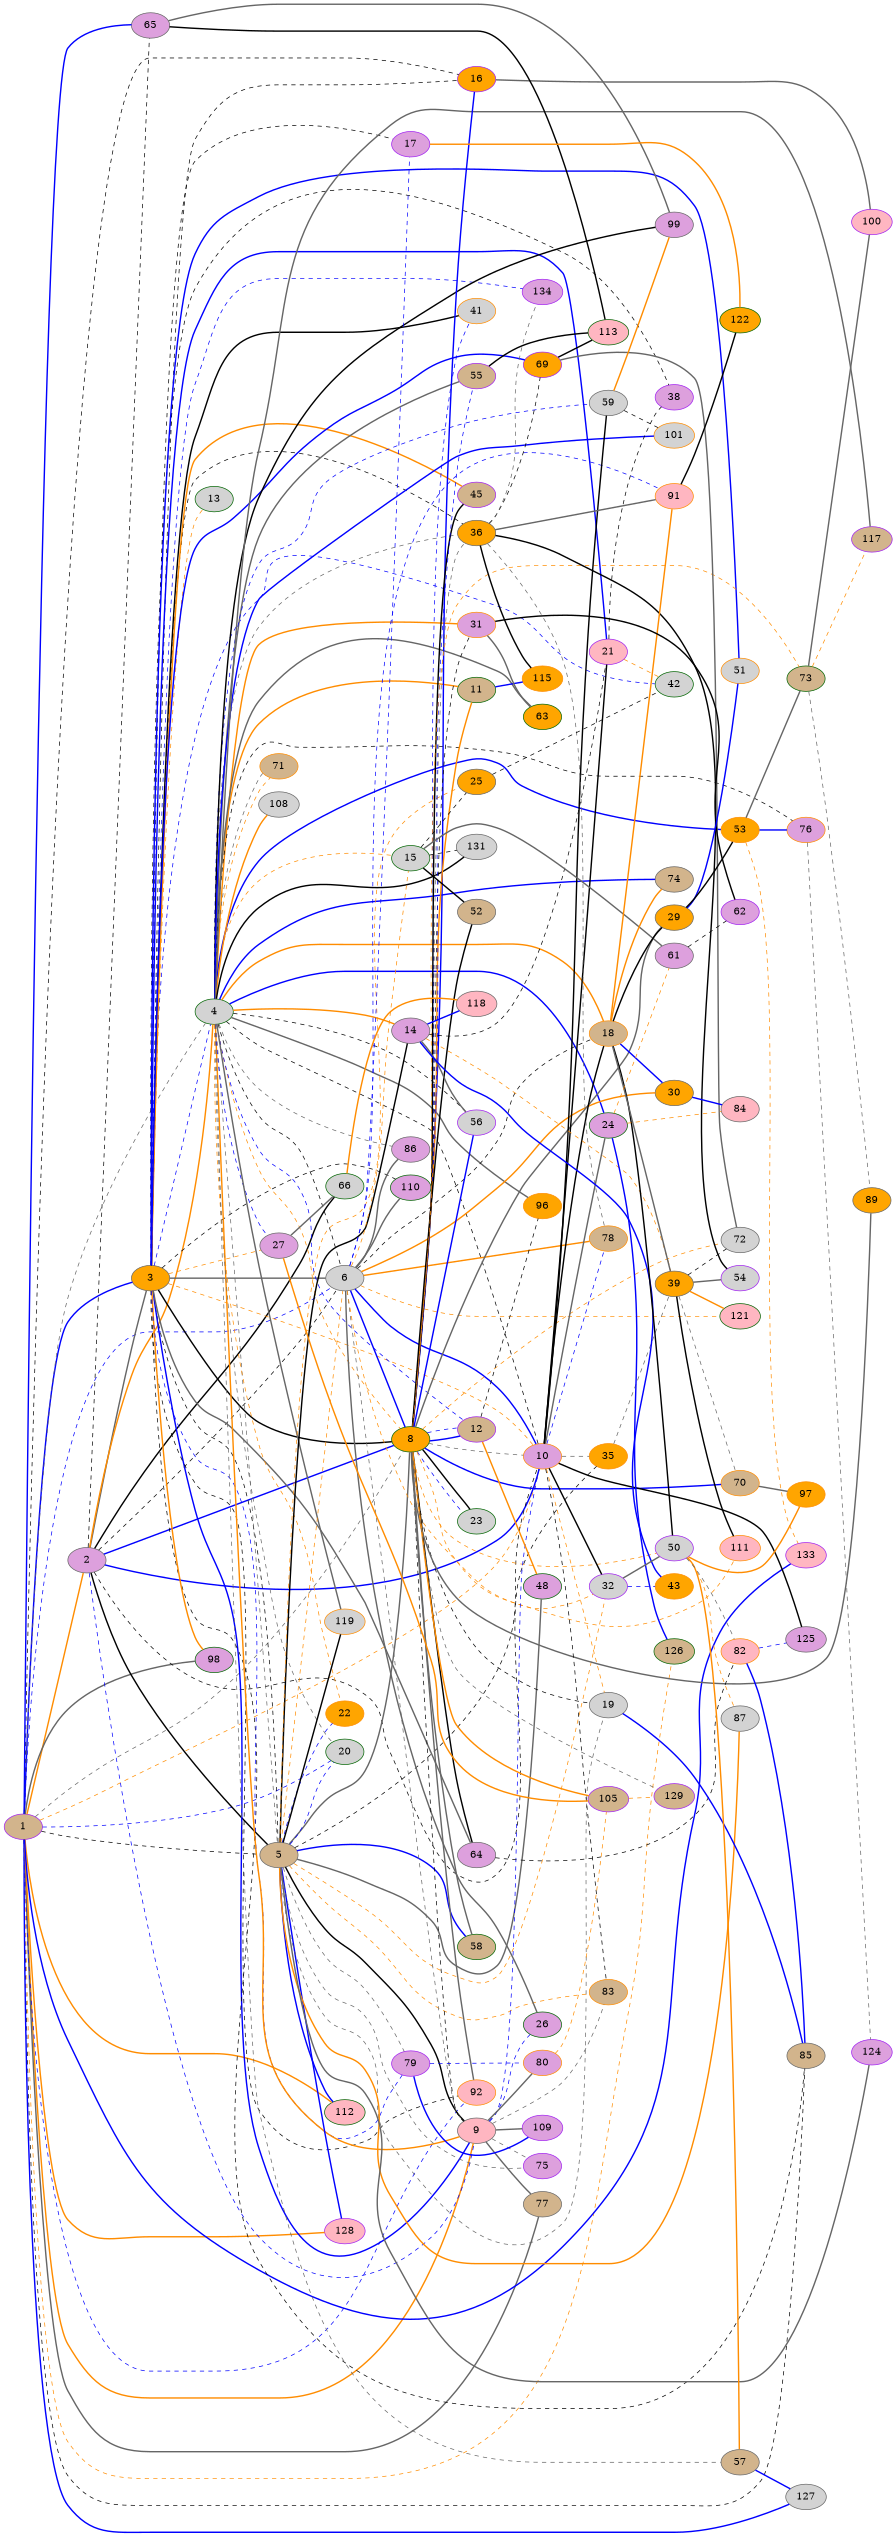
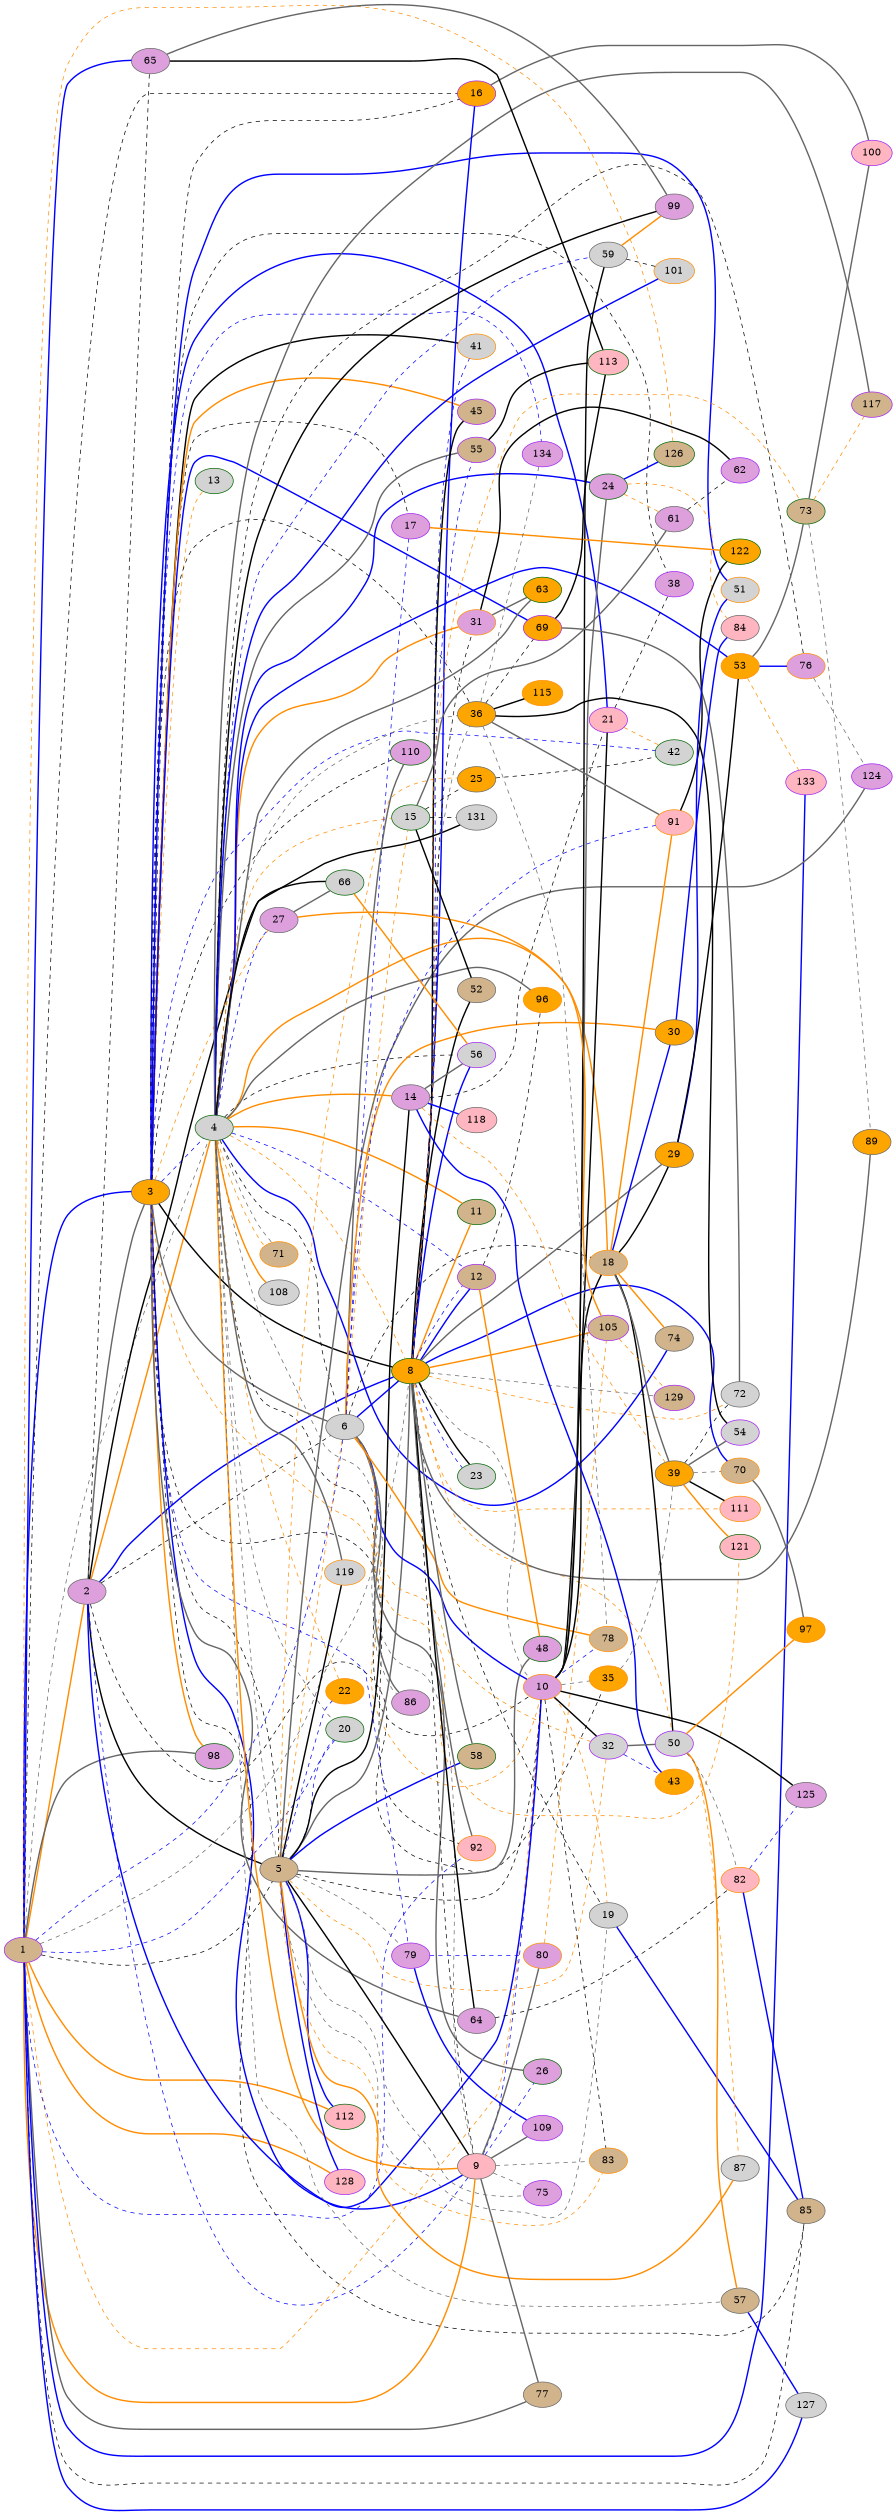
  graph {
    rankdir=LR
    node [color=gray40 fillcolor=plum style=filled]
    edge [color=black style=bold]
    1 [color=purple fillcolor=tan super="+114"]
    2
    3 [fillcolor=orange super="+7"]
    4 [color=darkgreen fillcolor=lightgrey super="+37"]
    5 [fillcolor=tan super="+132"]
    6 [fillcolor=lightgrey super="+33"]
    8 [color=darkgreen fillcolor=orange super="+46"]
    9 [fillcolor=lightpink super="+40"]
    10 [color=darkorange super="+95"]
    16 [color=purple fillcolor=orange super="+68"]
    20 [color=darkgreen fillcolor=lightgrey super="+67"]
    65
    77 [fillcolor=tan]
    85 [fillcolor=tan super="+94"]
    92 [color=darkorange fillcolor=lightpink super="+135"]
    98 [color=darkgreen]
    112 [color=darkgreen fillcolor=lightpink]
    126 [color=darkgreen fillcolor=tan]
    127 [fillcolor=lightgrey]
    128 [color=purple fillcolor=lightpink]
    133 [color=purple fillcolor=lightpink]
    35 [color=darkorange fillcolor=orange]
    66 [color=darkgreen fillcolor=lightgrey]
    13 [color=darkgreen fillcolor=lightgrey]
    17 [color=purple]
    21 [color=purple fillcolor=lightpink]
    27 [super="+47"]
    36 [fillcolor=orange super="+60"]
    38 [color=purple]
    41 [color=darkorange fillcolor=lightgrey]
    42 [color=darkgreen fillcolor=lightgrey super="+93"]
    45 [color=purple fillcolor=tan]
    51 [color=darkorange fillcolor=lightgrey]
    64
    69 [color=purple fillcolor=orange super="+88"]
    79 [color=purple]
    110 [color=darkgreen]
    134 [color=purple]
    11 [color=darkgreen fillcolor=tan]
    12 [color=purple fillcolor=tan super="+28"]
    14 [super="+34"]
    15 [color=darkgreen fillcolor=lightgrey]
    18 [color=darkorange fillcolor=tan super="+44"]
    22 [color=darkorange fillcolor=orange]
    24 [color=darkgreen]
    31 [color=darkorange]
    53 [color=darkorange fillcolor=orange]
    55 [color=purple fillcolor=tan]
    56 [color=purple fillcolor=lightgrey]
    57 [fillcolor=tan]
    59 [fillcolor=lightgrey]
    63 [color=darkgreen fillcolor=orange]
    71 [color=darkorange fillcolor=tan]
    74 [fillcolor=tan]
    76 [color=darkorange]
    86
    96 [color=darkorange fillcolor=orange]
    99 [super="+103"]
    101 [color=darkorange fillcolor=lightgrey]
    108 [fillcolor=lightgrey]
    117 [color=purple fillcolor=tan]
    119 [color=darkorange fillcolor=lightgrey]
    131 [fillcolor=lightgrey]
    19 [fillcolor=lightgrey]
    25 [fillcolor=orange]
    32 [color=purple fillcolor=lightgrey super="+81"]
    48 [color=darkgreen]
    58 [color=darkgreen fillcolor=tan]
    75 [color=purple]
    83 [color=darkorange fillcolor=tan super="+107"]
    87 [fillcolor=lightgrey]
    124 [color=purple]
    26 [color=darkgreen]
    30 [fillcolor=orange]
    78 [color=darkorange fillcolor=tan super="+102"]
    91 [color=darkorange fillcolor=lightpink super="+106"]
    121 [color=darkgreen fillcolor=lightpink]
    23 [color=darkgreen fillcolor=lightgrey]
    29 [fillcolor=orange]
    50 [color=purple fillcolor=lightgrey super="+104"]
    52 [fillcolor=tan]
    70 [color=darkorange fillcolor=tan]
    72 [fillcolor=lightgrey]
    73 [color=darkgreen fillcolor=tan super="+116"]
    89 [fillcolor=orange]
    105 [color=purple fillcolor=tan super="+120"]
    111 [color=darkorange fillcolor=lightpink]
    129 [color=purple fillcolor=tan]
    80 [color=darkorange]
    109 [color=purple]
    125
    100 [color=purple fillcolor=lightpink]
    113 [color=darkgreen fillcolor=lightpink super="+130"]
    39 [fillcolor=orange super="+49"]
    118 [fillcolor=lightpink]
    122 [color=darkgreen fillcolor=orange]
    115 [color=darkorange fillcolor=orange]
    54 [color=purple fillcolor=lightgrey]
    82 [color=darkorange fillcolor=lightpink super="+123"]
    43 [color=darkorange fillcolor=orange]
    61
    84 [fillcolor=lightpink]
    62 [color=purple]
    97 [color=darkorange fillcolor=orange]
    1 -- 2 [color=darkorange]
    1 -- 3 [color=blue weight=2]
    1 -- 4 [color=gray40 style=dashed]
    1 -- 5 [style=dashed]
    1 -- 6 [color=blue style=dashed weight=2]
    1 -- 8 [color=gray40 style=dashed]
    1 -- 9 [color=darkorange weight=2]
    1 -- 10 [color=darkorange style=dashed]
    1 -- 16 [style=dashed]
    1 -- 20 [color=blue style=dashed]
    1 -- 65 [color=blue]
    1 -- 77 [color=gray40]
    1 -- 85 [style=dashed]
    1 -- 92 [color=blue style=dashed]
    1 -- 98 [color=gray40]
    1 -- 112 [color=darkorange]
    1 -- 126 [color=darkorange style=dashed]
    1 -- 127 [color=blue]
    1 -- 128 [color=darkorange]
    1 -- 133 [color=blue]
    2 -- 3 [color=gray40 weight=2]
    2 -- 4 [color=darkorange weight=2]
    2 -- 5
    2 -- 6 [style=dashed]
    2 -- 8 [color=blue]
    2 -- 9 [color=blue style=dashed]
    2 -- 10 [color=blue weight=2]
    2 -- 65 [style=dashed]
    2 -- 35 [style=dashed]
    2 -- 66
    3 -- 4 [color=blue style=dashed weight=2]
    3 -- 5 [style=dashed weight=2]
    3 -- 6 [color=gray40 weight=3]
    3 -- 8 [weight=2]
    3 -- 9 [color=blue weight=2]
    3 -- 10 [color=darkorange style=dashed weight=2]
    3 -- 16 [style=dashed]
    3 -- 85 [style=dashed]
    3 -- 92 [style=dashed]
    3 -- 98 [color=darkorange]
    3 -- 13 [color=darkorange style=dashed weight=2]
    3 -- 17 [style=dashed]
    3 -- 21 [color=blue]
    3 -- 27 [color=darkorange style=dashed]
    3 -- 36 [style=dashed]
    3 -- 38 [style=dashed]
    3 -- 41
    3 -- 42 [color=blue style=dashed]
    3 -- 45 [color=darkorange]
    3 -- 51 [color=blue]
    3 -- 64 [color=gray40]
    3 -- 69 [color=blue]
    3 -- 79 [color=blue style=dashed]
    3 -- 110 [style=dashed]
    3 -- 134 [color=blue style=dashed]
    4 -- 5 [color=gray40 style=dashed]
    4 -- 6 [style=dashed]
    4 -- 8 [color=darkorange style=dashed]
    4 -- 9 [color=darkorange]
    4 -- 10 [style=dashed]
    4 -- 20 [color=gray40 style=dashed]
    4 -- 27 [color=blue style=dashed weight=2]
    4 -- 36 [color=gray40 style=dashed]
    4 -- 11 [color=darkorange]
    4 -- 12 [color=blue style=dashed]
    4 -- 14 [color=darkorange]
    4 -- 15 [color=darkorange style=dashed]
    4 -- 18 [color=darkorange]
    4 -- 22 [color=darkorange style=dashed]
    4 -- 24 [color=blue]
    4 -- 31 [color=darkorange]
    4 -- 53 [color=blue]
    4 -- 55 [color=gray40]
    4 -- 56 [style=dashed]
    4 -- 57 [color=gray40 style=dashed]
    4 -- 59 [color=blue style=dashed]
    4 -- 63 [color=gray40]
    4 -- 71 [color=darkorange style=dashed]
    4 -- 71 [color=gray40 style=dashed]
    4 -- 74 [color=blue]
    4 -- 76 [style=dashed]
    4 -- 86 [color=gray40 style=dashed]
    4 -- 96 [color=gray40]
    4 -- 99
    4 -- 101 [color=blue]
    4 -- 108 [color=darkorange]
    4 -- 117 [color=gray40]
    4 -- 119 [color=gray40]
    4 -- 131
    5 -- 6 [color=darkorange style=dashed]
    5 -- 8 [color=gray40]
    5 -- 9
    5 -- 10 [style=dashed]
    5 -- 20 [color=blue style=dashed]
    5 -- 112 [color=blue]
    5 -- 128 [color=blue]
    5 -- 79 [color=gray40 style=dashed]
    5 -- 14
    5 -- 22 [color=blue style=dashed]
    5 -- 119
    5 -- 19 [color=gray40 style=dashed]
    5 -- 25 [color=darkorange style=dashed]
    5 -- 32 [color=darkorange style=dashed]
    5 -- 48 [color=gray40]
    5 -- 58 [color=blue]
    5 -- 75 [color=gray40 style=dashed]
    5 -- 83 [color=darkorange style=dashed]
    5 -- 87 [color=darkorange]
    5 -- 124 [color=gray40]
    6 -- 8 [color=blue weight=2]
    6 -- 9 [color=gray40 style=dashed]
    6 -- 10 [color=blue]
    6 -- 17 [color=blue style=dashed]
    6 -- 110 [color=gray40]
    6 -- 15 [color=darkorange style=dashed]
    6 -- 18 [style=dashed]
    6 -- 86 [color=gray40]
    6 -- 32 [color=darkorange style=dashed]
    6 -- 26 [color=gray40]
    6 -- 30 [color=darkorange]
    6 -- 78 [color=darkorange]
    6 -- 91 [color=blue style=dashed]
    6 -- 121 [color=darkorange style=dashed]
    8 -- 9 [style=dashed]
    8 -- 10 [color=gray40 style=dashed]
    8 -- 16 [color=blue]
    8 -- 92 [color=gray40]
    8 -- 36 [color=gray40 style=dashed]
    8 -- 41 [color=blue style=dashed]
    8 -- 45
    8 -- 64
    8 -- 11 [color=darkorange]
    8 -- 12 [color=blue]
    8 -- 12 [color=blue style=dashed]
    8 -- 31 [style=dashed]
    8 -- 55 [color=blue style=dashed]
    8 -- 56 [color=blue]
    8 -- 19 [style=dashed]
    8 -- 58 [color=gray40]
    8 -- 23 [color=blue style=dashed]
    8 -- 23
    8 -- 29 [color=gray40]
    8 -- 50 [color=darkorange style=dashed]
    8 -- 52
    8 -- 70 [color=blue]
    8 -- 72 [color=darkorange style=dashed]
    8 -- 73 [color=darkorange style=dashed]
    8 -- 89 [color=gray40]
    8 -- 105 [color=darkorange]
    8 -- 111 [color=darkorange style=dashed]
    8 -- 129 [color=gray40 style=dashed]
    9 -- 10 [color=blue style=dashed]
    9 -- 77 [color=gray40]
    9 -- 75 [color=gray40 style=dashed]
    9 -- 83 [color=gray40 style=dashed]
    9 -- 26 [color=blue style=dashed]
    9 -- 80 [color=gray40]
    9 -- 109 [color=gray40]
    10 -- 35 [color=gray40 style=dashed]
    10 -- 21
    10 -- 18
    10 -- 24 [color=gray40]
    10 -- 59
    10 -- 19 [color=darkorange style=dashed]
    10 -- 32
    10 -- 83 [style=dashed]
    10 -- 78 [color=blue style=dashed]
    10 -- 125
    16 -- 100 [color=gray40]
    65 -- 99 [color=gray40]
    65 -- 113
    35 -- 39 [color=gray40 style=dashed]
-   66 -- 118 [color=darkorange]
+   66 -- 56 [color=darkorange]
    17 -- 122 [color=darkorange]
    21 -- 38 [style=dashed]
    21 -- 42 [color=darkorange style=dashed]
    27 -- 66 [color=gray40]
    27 -- 105 [color=darkorange]
    36 -- 69 [style=dashed]
    36 -- 134 [color=gray40 style=dashed]
    36 -- 78 [color=gray40 style=dashed]
    36 -- 91 [color=gray40]
    36 -- 115
    36 -- 54
    64 -- 82 [style=dashed]
    69 -- 72 [color=gray40]
    69 -- 113
    79 -- 80 [color=blue style=dashed]
    79 -- 109 [color=blue]
-   11 -- 115 [color=blue]
    12 -- 96 [style=dashed]
    12 -- 48 [color=darkorange]
    14 -- 21 [style=dashed]
    14 -- 56 [color=gray40]
    14 -- 39 [color=darkorange style=dashed]
    14 -- 118 [color=blue]
    14 -- 43 [color=blue]
    15 -- 131 [style=dashed]
    15 -- 25 [style=dashed]
    15 -- 52
    15 -- 61 [color=gray40]
    18 -- 74 [color=darkorange]
    18 -- 30 [color=blue]
    18 -- 91 [color=darkorange]
    18 -- 29
    18 -- 50
    18 -- 39 [color=gray40]
    24 -- 126 [color=blue]
    24 -- 61 [color=darkorange style=dashed]
    24 -- 84 [color=darkorange style=dashed]
    31 -- 63 [color=gray40]
    31 -- 62
    53 -- 133 [color=darkorange style=dashed]
    53 -- 76 [color=blue]
    53 -- 73 [color=gray40 weight=2]
    55 -- 113
    57 -- 127 [color=blue]
    59 -- 99 [color=darkorange]
    59 -- 101 [style=dashed]
    76 -- 124 [color=gray40 style=dashed]
    19 -- 85 [color=blue]
    25 -- 42 [style=dashed]
    32 -- 50 [color=gray40]
    32 -- 43 [color=blue style=dashed]
    30 -- 84 [color=blue]
    91 -- 122
    29 -- 51 [color=blue]
    29 -- 53
    50 -- 57 [color=darkorange]
    50 -- 87 [color=darkorange style=dashed]
    50 -- 82 [color=gray40 style=dashed]
    50 -- 97 [color=darkorange]
    70 -- 97 [color=gray40]
    73 -- 117 [color=darkorange style=dashed]
    73 -- 89 [color=gray40 style=dashed]
    73 -- 100 [color=gray40]
    105 -- 129 [color=darkorange style=dashed]
    80 -- 105 [color=darkorange style=dashed]
    39 -- 121 [color=darkorange]
    39 -- 70 [color=gray40 style=dashed]
    39 -- 72 [style=dashed]
    39 -- 111
    39 -- 54 [color=gray40]
    82 -- 85 [color=blue]
    82 -- 125 [color=blue style=dashed]
    61 -- 62 [style=dashed]
  }
